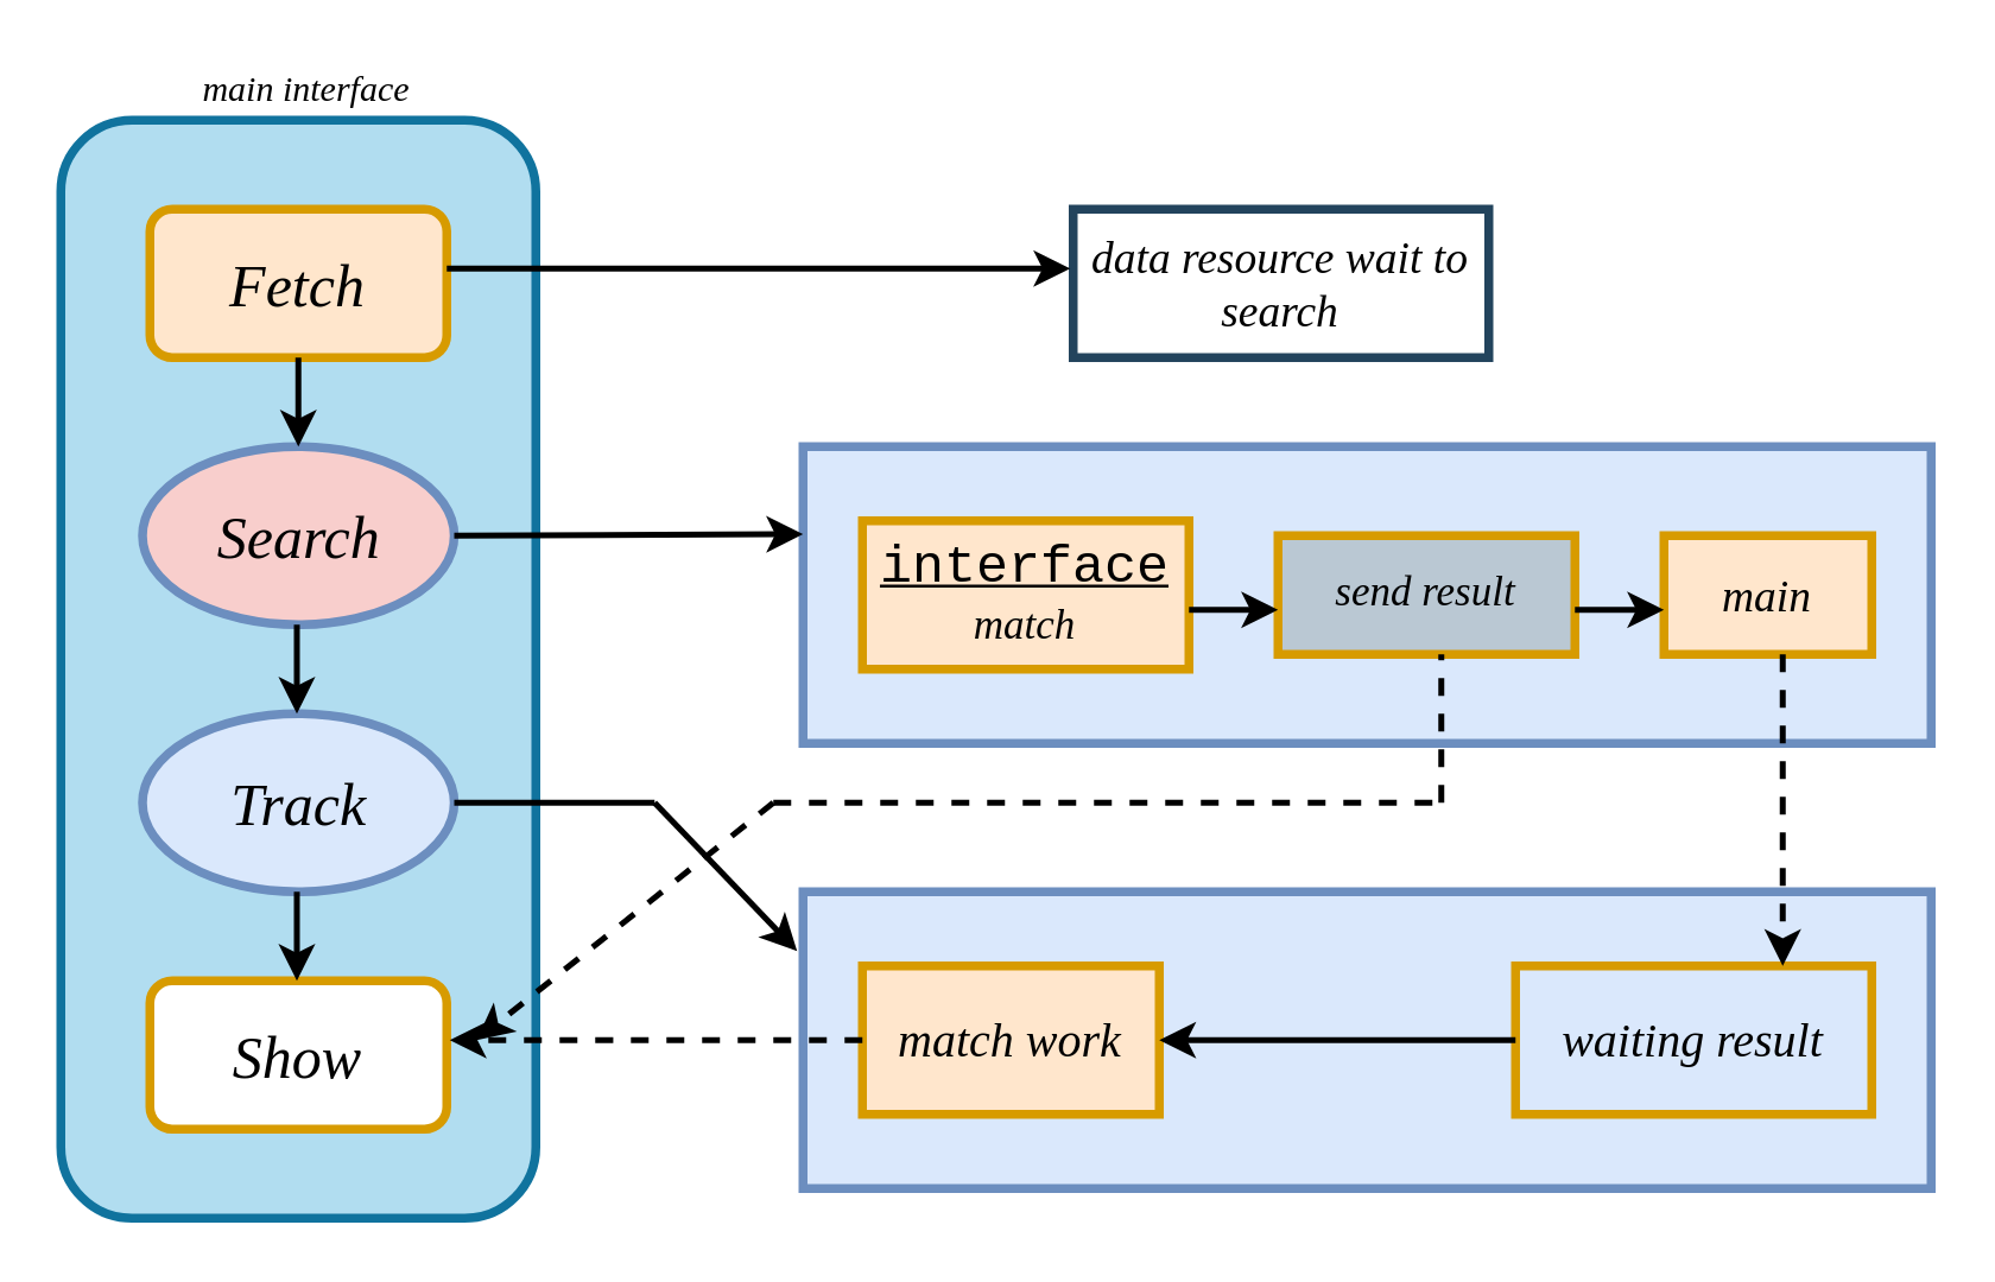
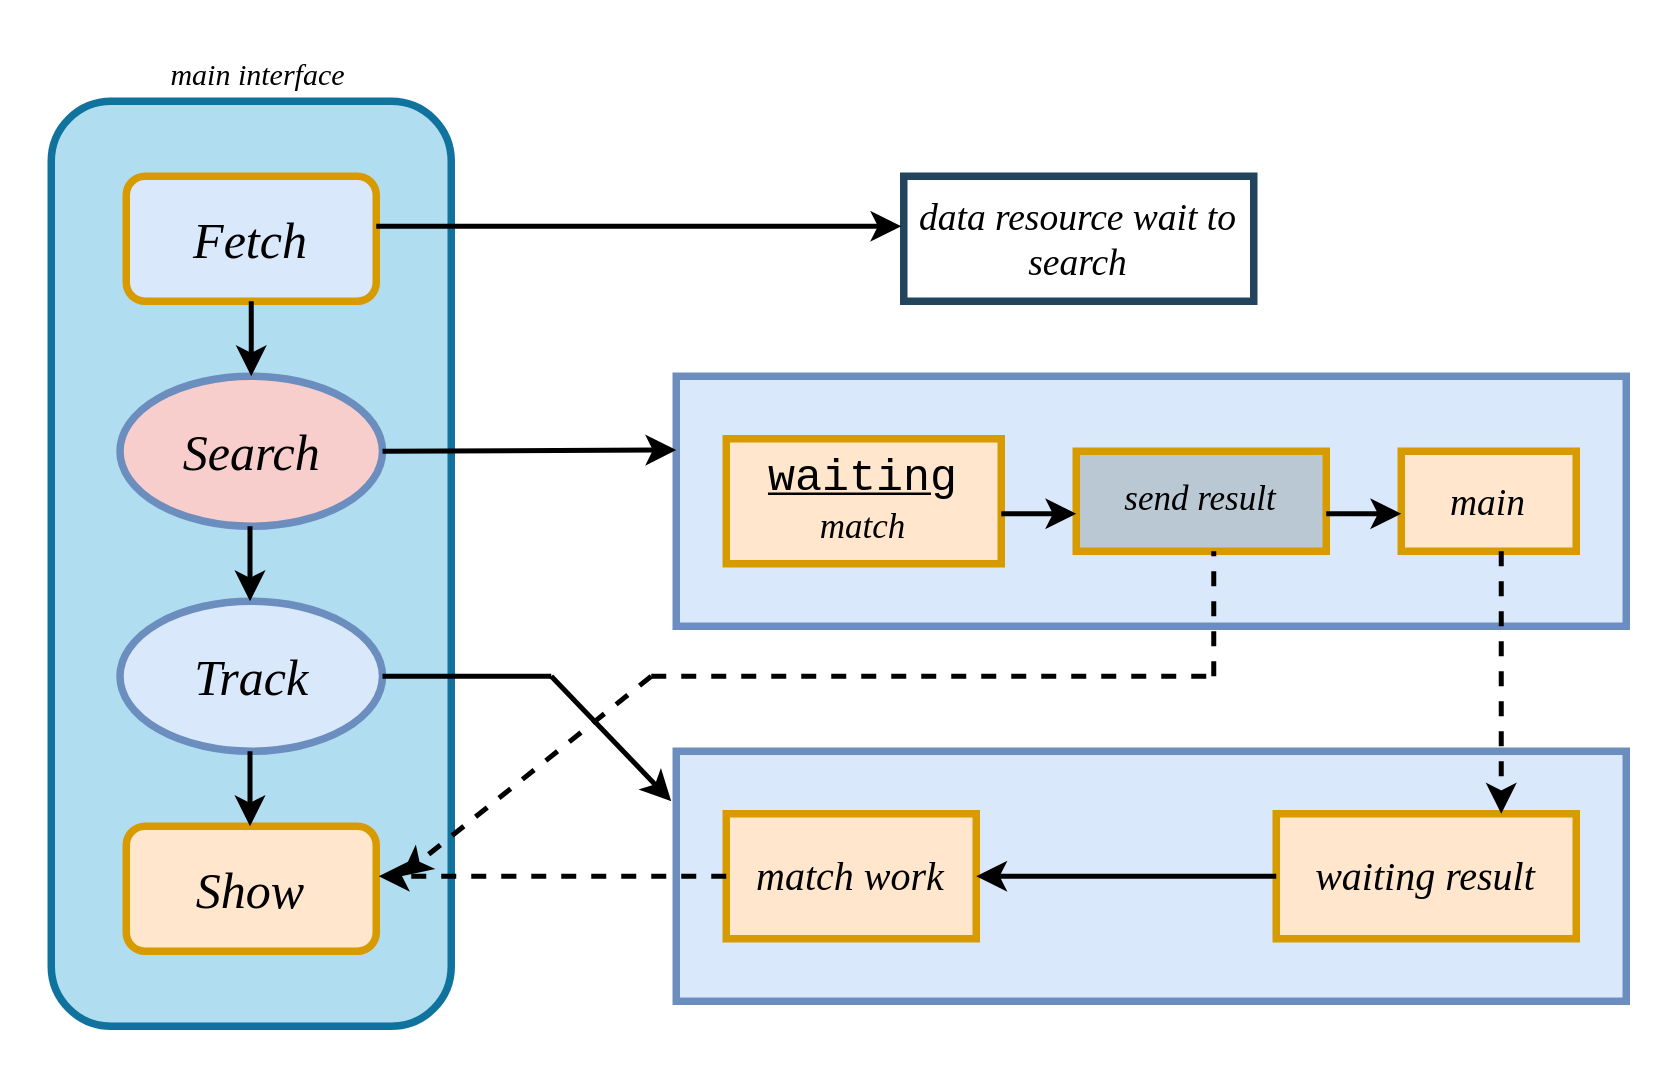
  <mxCell id="0" />
  <mxCell id="1" parent="0" />
  <mxCell id="2" value="" style="rounded=1;whiteSpace=wrap;html=1;direction=south;fillColor=#b1ddf0;strokeWidth=3;strokeColor=#10739e;" vertex="1" parent="1"><mxGeometry x="20" y="40" width="160" height="370" as="geometry" /></mxCell>
  <mxCell id="3" value="&lt;font style=&quot;font-size: 20px&quot; face=&quot;Source Code Pro&quot;&gt;&lt;i&gt;Search&lt;/i&gt;&lt;/font&gt;" style="ellipse;whiteSpace=wrap;html=1;strokeWidth=3;fillColor=#f8cecc;strokeColor=#6c8ebf;" vertex="1" parent="1"><mxGeometry x="47.5" y="150" width="105" height="60" as="geometry" /></mxCell>
- <mxCell id="4" value="&lt;font style=&quot;font-size: 20px&quot; face=&quot;Source Code Pro&quot;&gt;&lt;i&gt;Fetch&lt;/i&gt;&lt;/font&gt;" style="rounded=1;whiteSpace=wrap;html=1;strokeWidth=3;fillColor=#ffe6cc;strokeColor=#d79b00;" vertex="1" parent="1"><mxGeometry x="50" y="70" width="100" height="50" as="geometry" /></mxCell>
+ <mxCell id="4" value="&lt;font style=&quot;font-size: 20px&quot; face=&quot;Source Code Pro&quot;&gt;&lt;i&gt;Fetch&lt;/i&gt;&lt;/font&gt;" style="rounded=1;whiteSpace=wrap;html=1;strokeWidth=3;fillColor=#dae8fc;strokeColor=#d79b00;" vertex="1" parent="1"><mxGeometry x="50" y="70" width="100" height="50" as="geometry" /></mxCell>
  <mxCell id="5" value="&lt;font style=&quot;font-size: 20px&quot; face=&quot;Source Code Pro&quot;&gt;&lt;i&gt;Track&lt;/i&gt;&lt;/font&gt;" style="ellipse;whiteSpace=wrap;html=1;strokeWidth=3;fillColor=#dae8fc;strokeColor=#6c8ebf;" vertex="1" parent="1"><mxGeometry x="47.5" y="240" width="105" height="60" as="geometry" /></mxCell>
- <mxCell id="6" value="&lt;font style=&quot;font-size: 20px&quot; face=&quot;Source Code Pro&quot;&gt;&lt;i&gt;Show&lt;/i&gt;&lt;/font&gt;" style="rounded=1;whiteSpace=wrap;html=1;strokeWidth=3;fillColor=#ffffff;strokeColor=#d79b00;" vertex="1" parent="1"><mxGeometry x="50" y="330" width="100" height="50" as="geometry" /></mxCell>
+ <mxCell id="6" value="&lt;font style=&quot;font-size: 20px&quot; face=&quot;Source Code Pro&quot;&gt;&lt;i&gt;Show&lt;/i&gt;&lt;/font&gt;" style="rounded=1;whiteSpace=wrap;html=1;strokeWidth=3;fillColor=#ffe6cc;strokeColor=#d79b00;" vertex="1" parent="1"><mxGeometry x="50" y="330" width="100" height="50" as="geometry" /></mxCell>
  <mxCell id="7" value="&lt;i&gt;&lt;font style=&quot;font-size: 15px&quot; face=&quot;Georgia&quot;&gt;data resource wait to search&lt;/font&gt;&lt;/i&gt;" style="rounded=0;whiteSpace=wrap;html=1;strokeWidth=3;fillColor=#ffffff;strokeColor=#23445d;" vertex="1" parent="1"><mxGeometry x="361" y="70" width="140" height="50" as="geometry" /></mxCell>
  <mxCell id="8" value="" style="rounded=0;whiteSpace=wrap;html=1;strokeWidth=3;fillColor=#dae8fc;strokeColor=#6c8ebf;" vertex="1" parent="1"><mxGeometry x="270" y="150" width="380" height="100" as="geometry" /></mxCell>
  <mxCell id="9" value="" style="rounded=0;whiteSpace=wrap;html=1;strokeWidth=3;fillColor=#dae8fc;strokeColor=#6c8ebf;" vertex="1" parent="1"><mxGeometry x="270" y="300" width="380" height="100" as="geometry" /></mxCell>
  <mxCell id="10" value="" style="endArrow=classic;html=1;strokeWidth=2;" edge="1" parent="1"><mxGeometry width="50" height="50" relative="1" as="geometry"><mxPoint x="150" y="90" as="sourcePoint" /><mxPoint x="360" y="90" as="targetPoint" /></mxGeometry></mxCell>
  <mxCell id="11" value="" style="endArrow=classic;html=1;entryX=0.5;entryY=0;entryDx=0;entryDy=0;strokeWidth=2;" edge="1" parent="1" target="3"><mxGeometry width="50" height="50" relative="1" as="geometry"><mxPoint x="100" y="120" as="sourcePoint" /><mxPoint x="150" y="70" as="targetPoint" /></mxGeometry></mxCell>
  <mxCell id="12" value="" style="endArrow=classic;html=1;entryX=0.5;entryY=0;entryDx=0;entryDy=0;strokeWidth=2;" edge="1" parent="1"><mxGeometry width="50" height="50" relative="1" as="geometry"><mxPoint x="99.5" y="210" as="sourcePoint" /><mxPoint x="99.5" y="240" as="targetPoint" /></mxGeometry></mxCell>
  <mxCell id="13" value="" style="endArrow=classic;html=1;entryX=0.5;entryY=0;entryDx=0;entryDy=0;strokeWidth=2;" edge="1" parent="1"><mxGeometry width="50" height="50" relative="1" as="geometry"><mxPoint x="99.5" y="300" as="sourcePoint" /><mxPoint x="99.5" y="330" as="targetPoint" /></mxGeometry></mxCell>
- <mxCell id="14" value="&lt;font style=&quot;font-size: 18px&quot; face=&quot;Courier New&quot;&gt;&lt;u&gt;interface&lt;/u&gt;&lt;/font&gt;&lt;br&gt;&lt;font face=&quot;Georgia&quot; size=&quot;1&quot;&gt;&lt;i style=&quot;font-size: 14px&quot;&gt;match&lt;/i&gt;&lt;/font&gt;" style="rounded=0;whiteSpace=wrap;html=1;strokeWidth=3;fillColor=#ffe6cc;strokeColor=#d79b00;" vertex="1" parent="1"><mxGeometry x="290" y="175" width="110" height="50" as="geometry" /></mxCell>
+ <mxCell id="14" value="&lt;font style=&quot;font-size: 18px&quot; face=&quot;Courier New&quot;&gt;&lt;u&gt;waiting&lt;/u&gt;&lt;/font&gt;&lt;br&gt;&lt;font face=&quot;Georgia&quot; size=&quot;1&quot;&gt;&lt;i style=&quot;font-size: 14px&quot;&gt;match&lt;/i&gt;&lt;/font&gt;" style="rounded=0;whiteSpace=wrap;html=1;strokeWidth=3;fillColor=#ffe6cc;strokeColor=#d79b00;" vertex="1" parent="1"><mxGeometry x="290" y="175" width="110" height="50" as="geometry" /></mxCell>
  <mxCell id="15" value="&lt;font face=&quot;Georgia&quot; style=&quot;font-size: 14px&quot;&gt;&lt;i&gt;&lt;font style=&quot;font-size: 14px&quot;&gt;send&lt;/font&gt; result&lt;/i&gt;&lt;/font&gt;" style="rounded=0;whiteSpace=wrap;html=1;strokeWidth=3;fillColor=#bac8d3;strokeColor=#d79b00;" vertex="1" parent="1"><mxGeometry x="430" y="180" width="100" height="40" as="geometry" /></mxCell>
  <mxCell id="16" value="&lt;font face=&quot;Georgia&quot; size=&quot;1&quot;&gt;&lt;i style=&quot;font-size: 15px&quot;&gt;main&lt;/i&gt;&lt;/font&gt;" style="rounded=0;whiteSpace=wrap;html=1;strokeWidth=3;fillColor=#ffe6cc;strokeColor=#d79b00;" vertex="1" parent="1"><mxGeometry x="560" y="180" width="70" height="40" as="geometry" /></mxCell>
  <mxCell id="17" value="&lt;i&gt;&lt;font face=&quot;Georgia&quot; style=&quot;font-size: 16px&quot;&gt;match work&lt;/font&gt;&lt;/i&gt;" style="rounded=0;whiteSpace=wrap;html=1;strokeWidth=3;fillColor=#ffe6cc;strokeColor=#d79b00;" vertex="1" parent="1"><mxGeometry x="290" y="325" width="100" height="50" as="geometry" /></mxCell>
- <mxCell id="18" value="&lt;i&gt;&lt;font face=&quot;Georgia&quot; style=&quot;font-size: 16px&quot;&gt;waiting result&lt;/font&gt;&lt;/i&gt;" style="rounded=0;whiteSpace=wrap;html=1;strokeWidth=3;fillColor=#dae8fc;strokeColor=#d79b00;" vertex="1" parent="1"><mxGeometry x="510" y="325" width="120" height="50" as="geometry" /></mxCell>
+ <mxCell id="18" value="&lt;i&gt;&lt;font face=&quot;Georgia&quot; style=&quot;font-size: 16px&quot;&gt;waiting result&lt;/font&gt;&lt;/i&gt;" style="rounded=0;whiteSpace=wrap;html=1;strokeWidth=3;fillColor=#ffe6cc;strokeColor=#d79b00;" vertex="1" parent="1"><mxGeometry x="510" y="325" width="120" height="50" as="geometry" /></mxCell>
  <mxCell id="19" value="" style="endArrow=classic;html=1;exitX=1;exitY=0.5;exitDx=0;exitDy=0;strokeWidth=2;" edge="1" parent="1" source="3"><mxGeometry width="50" height="50" relative="1" as="geometry"><mxPoint x="160" y="180" as="sourcePoint" /><mxPoint x="270" y="179.5" as="targetPoint" /></mxGeometry></mxCell>
  <mxCell id="20" value="" style="endArrow=none;html=1;strokeWidth=2;" edge="1" parent="1"><mxGeometry width="50" height="50" relative="1" as="geometry"><mxPoint x="152.5" y="270" as="sourcePoint" /><mxPoint x="220" y="270" as="targetPoint" /></mxGeometry></mxCell>
  <mxCell id="21" value="" style="endArrow=classic;html=1;strokeWidth=2;" edge="1" parent="1"><mxGeometry width="50" height="50" relative="1" as="geometry"><mxPoint x="220" y="270" as="sourcePoint" /><mxPoint x="268" y="320" as="targetPoint" /></mxGeometry></mxCell>
  <mxCell id="22" value="" style="endArrow=classic;html=1;strokeWidth=2;" edge="1" parent="1"><mxGeometry width="50" height="50" relative="1" as="geometry"><mxPoint x="510" y="350" as="sourcePoint" /><mxPoint x="390" y="350" as="targetPoint" /></mxGeometry></mxCell>
  <mxCell id="23" value="" style="endArrow=classic;html=1;entryX=1.01;entryY=0.14;entryDx=0;entryDy=0;entryPerimeter=0;dashed=1;strokeWidth=2;" edge="1" parent="1"><mxGeometry width="50" height="50" relative="1" as="geometry"><mxPoint x="290" y="350" as="sourcePoint" /><mxPoint x="151" y="350" as="targetPoint" /><Array as="points"><mxPoint x="230" y="350" /><mxPoint x="210" y="350" /></Array></mxGeometry></mxCell>
  <mxCell id="24" value="" style="endArrow=none;html=1;dashed=1;strokeWidth=2;" edge="1" parent="1"><mxGeometry width="50" height="50" relative="1" as="geometry"><mxPoint x="485" y="270" as="sourcePoint" /><mxPoint x="485" y="220" as="targetPoint" /></mxGeometry></mxCell>
  <mxCell id="25" value="" style="endArrow=none;html=1;dashed=1;strokeWidth=2;" edge="1" parent="1"><mxGeometry width="50" height="50" relative="1" as="geometry"><mxPoint x="260" y="270" as="sourcePoint" /><mxPoint x="485" y="270" as="targetPoint" /></mxGeometry></mxCell>
  <mxCell id="26" value="" style="endArrow=classic;html=1;dashed=1;strokeWidth=2;" edge="1" parent="1"><mxGeometry width="50" height="50" relative="1" as="geometry"><mxPoint x="260" y="270" as="sourcePoint" /><mxPoint x="160" y="350" as="targetPoint" /></mxGeometry></mxCell>
  <mxCell id="27" value="" style="endArrow=classic;html=1;dashed=1;entryX=0.75;entryY=0;entryDx=0;entryDy=0;strokeWidth=2;" edge="1" parent="1" target="18"><mxGeometry width="50" height="50" relative="1" as="geometry"><mxPoint x="600" y="220" as="sourcePoint" /><mxPoint x="650" y="170" as="targetPoint" /></mxGeometry></mxCell>
  <mxCell id="28" value="" style="endArrow=classic;html=1;entryX=0;entryY=0.625;entryDx=0;entryDy=0;entryPerimeter=0;strokeWidth=2;" edge="1" parent="1" target="15"><mxGeometry width="50" height="50" relative="1" as="geometry"><mxPoint x="400" y="205" as="sourcePoint" /><mxPoint x="450" y="155" as="targetPoint" /></mxGeometry></mxCell>
  <mxCell id="29" value="" style="endArrow=classic;html=1;entryX=0;entryY=0.625;entryDx=0;entryDy=0;entryPerimeter=0;strokeWidth=2;" edge="1" parent="1" target="16"><mxGeometry width="50" height="50" relative="1" as="geometry"><mxPoint x="530" y="205" as="sourcePoint" /><mxPoint x="580" y="155" as="targetPoint" /></mxGeometry></mxCell>
  <mxCell id="30" value="&lt;i&gt;&lt;font face=&quot;Lucida Console&quot;&gt;main interface&lt;/font&gt;&lt;/i&gt;" style="text;html=1;strokeColor=none;fillColor=none;align=center;verticalAlign=middle;whiteSpace=wrap;rounded=0;" vertex="1" parent="1"><mxGeometry x="47.5" y="20" width="110" height="20" as="geometry" /></mxCell>
